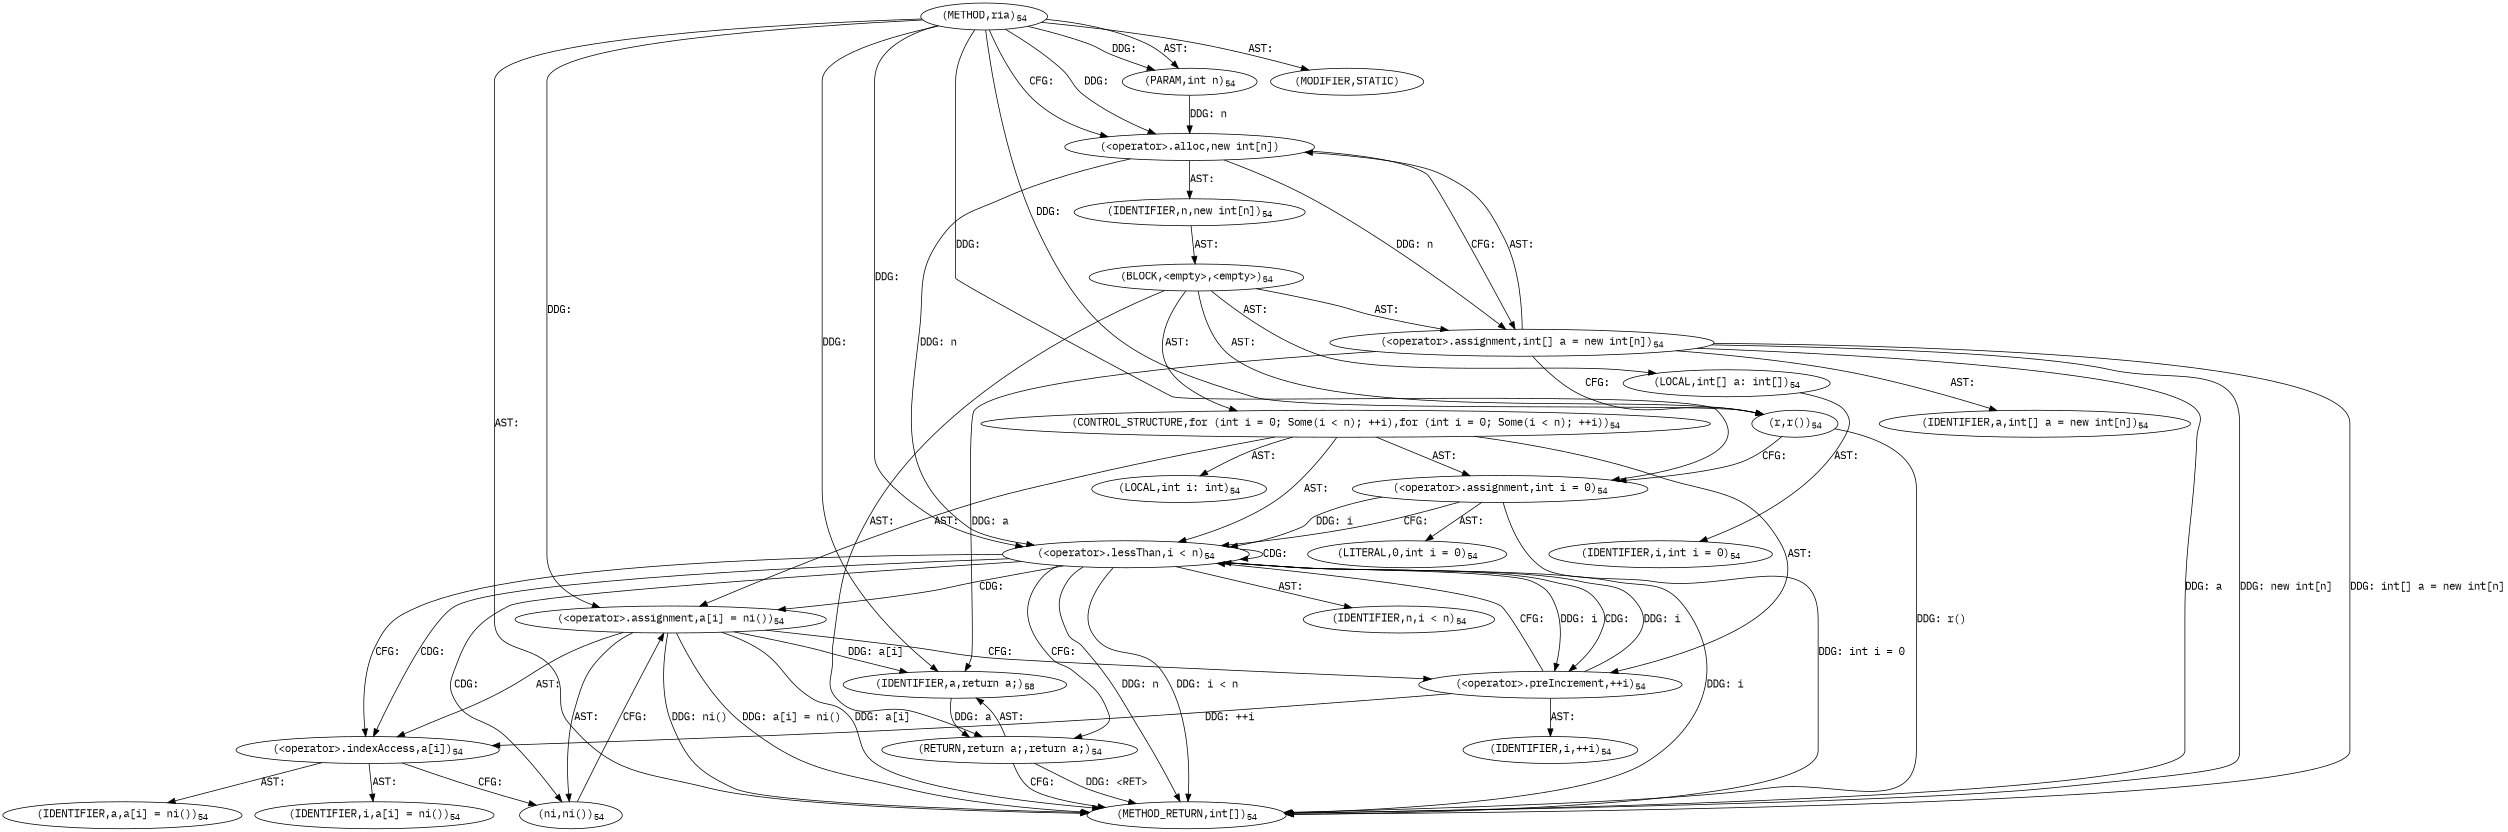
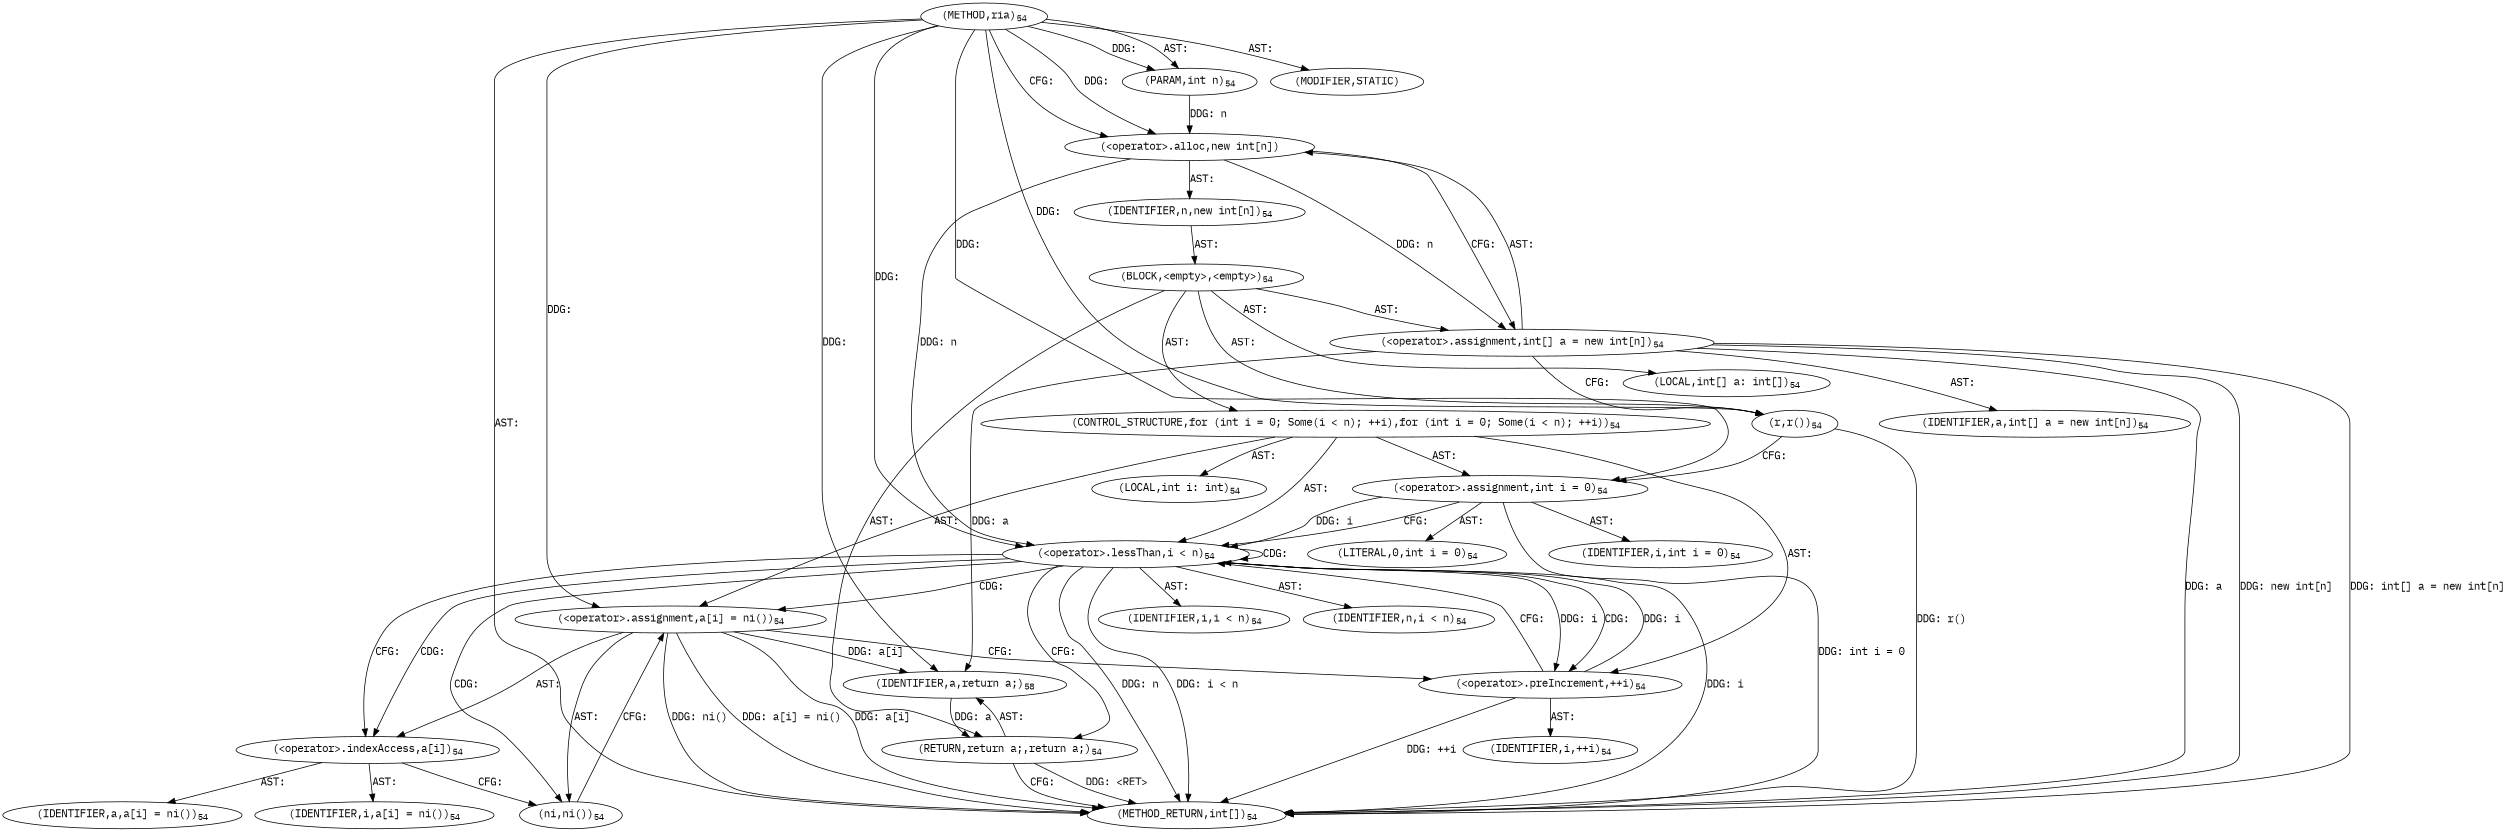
  digraph {
    fontname="IBM Plex Mono"
    node [fontname="IBM Plex Mono"]
    edge [fontname="IBM Plex Mono"]
    n1 [label=<(METHOD,ria)<SUB>54</SUB>>]
    n2 [label=<(PARAM,int n)<SUB>54</SUB>>]
    n3 [label=<(&lt;operator&gt;.alloc,new int[n])>]
    n4 [label=<(r,r())<SUB>54</SUB>>]
    n5 [label=<(&lt;operator&gt;.assignment,int i = 0)<SUB>54</SUB>>]
    n6 [label=<(&lt;operator&gt;.lessThan,i &lt; n)<SUB>54</SUB>>]
    n7 [label=<(&lt;operator&gt;.assignment,a[i] = ni())<SUB>54</SUB>>]
    n8 [label=<(IDENTIFIER,a,return a;)<SUB>58</SUB>>]
    n9 [label=<(MODIFIER,STATIC)>]
    n10 [label=<(METHOD_RETURN,int[])<SUB>54</SUB>>]
    n11 [label=<(BLOCK,&lt;empty&gt;,&lt;empty&gt;)<SUB>54</SUB>>]
    n12 [label=<(LOCAL,int[] a: int[])<SUB>54</SUB>>]
    n13 [label=<(&lt;operator&gt;.assignment,int[] a = new int[n])<SUB>54</SUB>>]
    n14 [label=<(CONTROL_STRUCTURE,for (int i = 0; Some(i &lt; n); ++i),for (int i = 0; Some(i &lt; n); ++i))<SUB>54</SUB>>]
    n15 [label=<(RETURN,return a;,return a;)<SUB>54</SUB>>]
    n16 [label=<(IDENTIFIER,n,new int[n])<SUB>54</SUB>>]
    n17 [label=<(IDENTIFIER,i,int i = 0)<SUB>54</SUB>>]
    n18 [label=<(LITERAL,0,int i = 0)<SUB>54</SUB>>]
    n19 [label=<(&lt;operator&gt;.preIncrement,++i)<SUB>54</SUB>>]
+   n20 [label=<(IDENTIFIER,i,i &lt; n)<SUB>54</SUB>>]
    n21 [label=<(IDENTIFIER,n,i &lt; n)<SUB>54</SUB>>]
    n22 [label=<(&lt;operator&gt;.indexAccess,a[i])<SUB>54</SUB>>]
    n23 [label=<(ni,ni())<SUB>54</SUB>>]
    n24 [label=<(IDENTIFIER,i,++i)<SUB>54</SUB>>]
    n25 [label=<(IDENTIFIER,a,int[] a = new int[n])<SUB>54</SUB>>]
    n26 [label=<(LOCAL,int i: int)<SUB>54</SUB>>]
    n27 [label=<(IDENTIFIER,a,a[i] = ni())<SUB>54</SUB>>]
    n28 [label=<(IDENTIFIER,i,a[i] = ni())<SUB>54</SUB>>]
    n1 -> n2 [label="AST: "]
    n1 -> n2 [label="DDG: "]
    n1 -> n3 [label="CFG: "]
    n1 -> n3 [label="DDG: "]
    n1 -> n4 [label="DDG: "]
    n1 -> n5 [label="DDG: "]
    n1 -> n6 [label="DDG: "]
    n1 -> n7 [label="DDG: "]
    n1 -> n8 [label="DDG: "]
    n1 -> n9 [label="AST: "]
    n1 -> n10 [label="AST: "]
    n2 -> n3 [label="DDG: n"]
    n3 -> n6 [label="DDG: n"]
    n3 -> n13 [label="CFG: "]
    n3 -> n13 [label="DDG: n"]
    n3 -> n16 [label="AST: "]
    n4 -> n5 [label="CFG: "]
    n4 -> n10 [label="DDG: r()"]
    n5 -> n6 [label="CFG: "]
    n5 -> n6 [label="DDG: i"]
    n5 -> n10 [label="DDG: int i = 0"]
-   n12 -> n17 [label="AST: "]
+   n5 -> n17 [label="AST: "]
    n5 -> n18 [label="AST: "]
    n6 -> n6 [label="CDG: "]
    n6 -> n7 [label="CDG: "]
    n6 -> n10 [label="DDG: i"]
    n6 -> n10 [label="DDG: n"]
    n6 -> n10 [label="DDG: i &lt; n"]
    n6 -> n15 [label="CFG: "]
    n6 -> n19 [label="DDG: i"]
    n6 -> n19 [label="CDG: "]
+   n6 -> n20 [label="AST: "]
    n6 -> n21 [label="AST: "]
    n6 -> n22 [label="CFG: "]
    n6 -> n22 [label="CDG: "]
    n6 -> n23 [label="CDG: "]
    n7 -> n8 [label="DDG: a[i]"]
    n7 -> n10 [label="DDG: a[i]"]
    n7 -> n10 [label="DDG: ni()"]
    n7 -> n10 [label="DDG: a[i] = ni()"]
    n7 -> n19 [label="CFG: "]
    n7 -> n22 [label="AST: "]
    n7 -> n23 [label="AST: "]
    n8 -> n15 [label="DDG: a"]
    n11 -> n4 [label="AST: "]
    n11 -> n12 [label="AST: "]
    n11 -> n13 [label="AST: "]
    n11 -> n14 [label="AST: "]
    n11 -> n15 [label="AST: "]
    n13 -> n3 [label="AST: "]
    n13 -> n4 [label="CFG: "]
    n13 -> n8 [label="DDG: a"]
    n13 -> n10 [label="DDG: a"]
    n13 -> n10 [label="DDG: new int[n]"]
    n13 -> n10 [label="DDG: int[] a = new int[n]"]
    n13 -> n25 [label="AST: "]
    n14 -> n5 [label="AST: "]
    n14 -> n6 [label="AST: "]
    n14 -> n7 [label="AST: "]
    n14 -> n19 [label="AST: "]
    n14 -> n26 [label="AST: "]
    n15 -> n8 [label="AST: "]
    n15 -> n10 [label="CFG: "]
    n15 -> n10 [label="DDG: &lt;RET&gt;"]
    n16 -> n11 [label="AST: "]
    n19 -> n6 [label="CFG: "]
    n19 -> n6 [label="DDG: i"]
-   n19 -> n22 [label="DDG: ++i"]
+   n19 -> n10 [label="DDG: ++i"]
    n19 -> n24 [label="AST: "]
    n22 -> n23 [label="CFG: "]
    n22 -> n27 [label="AST: "]
    n22 -> n28 [label="AST: "]
    n23 -> n7 [label="CFG: "]
  }
